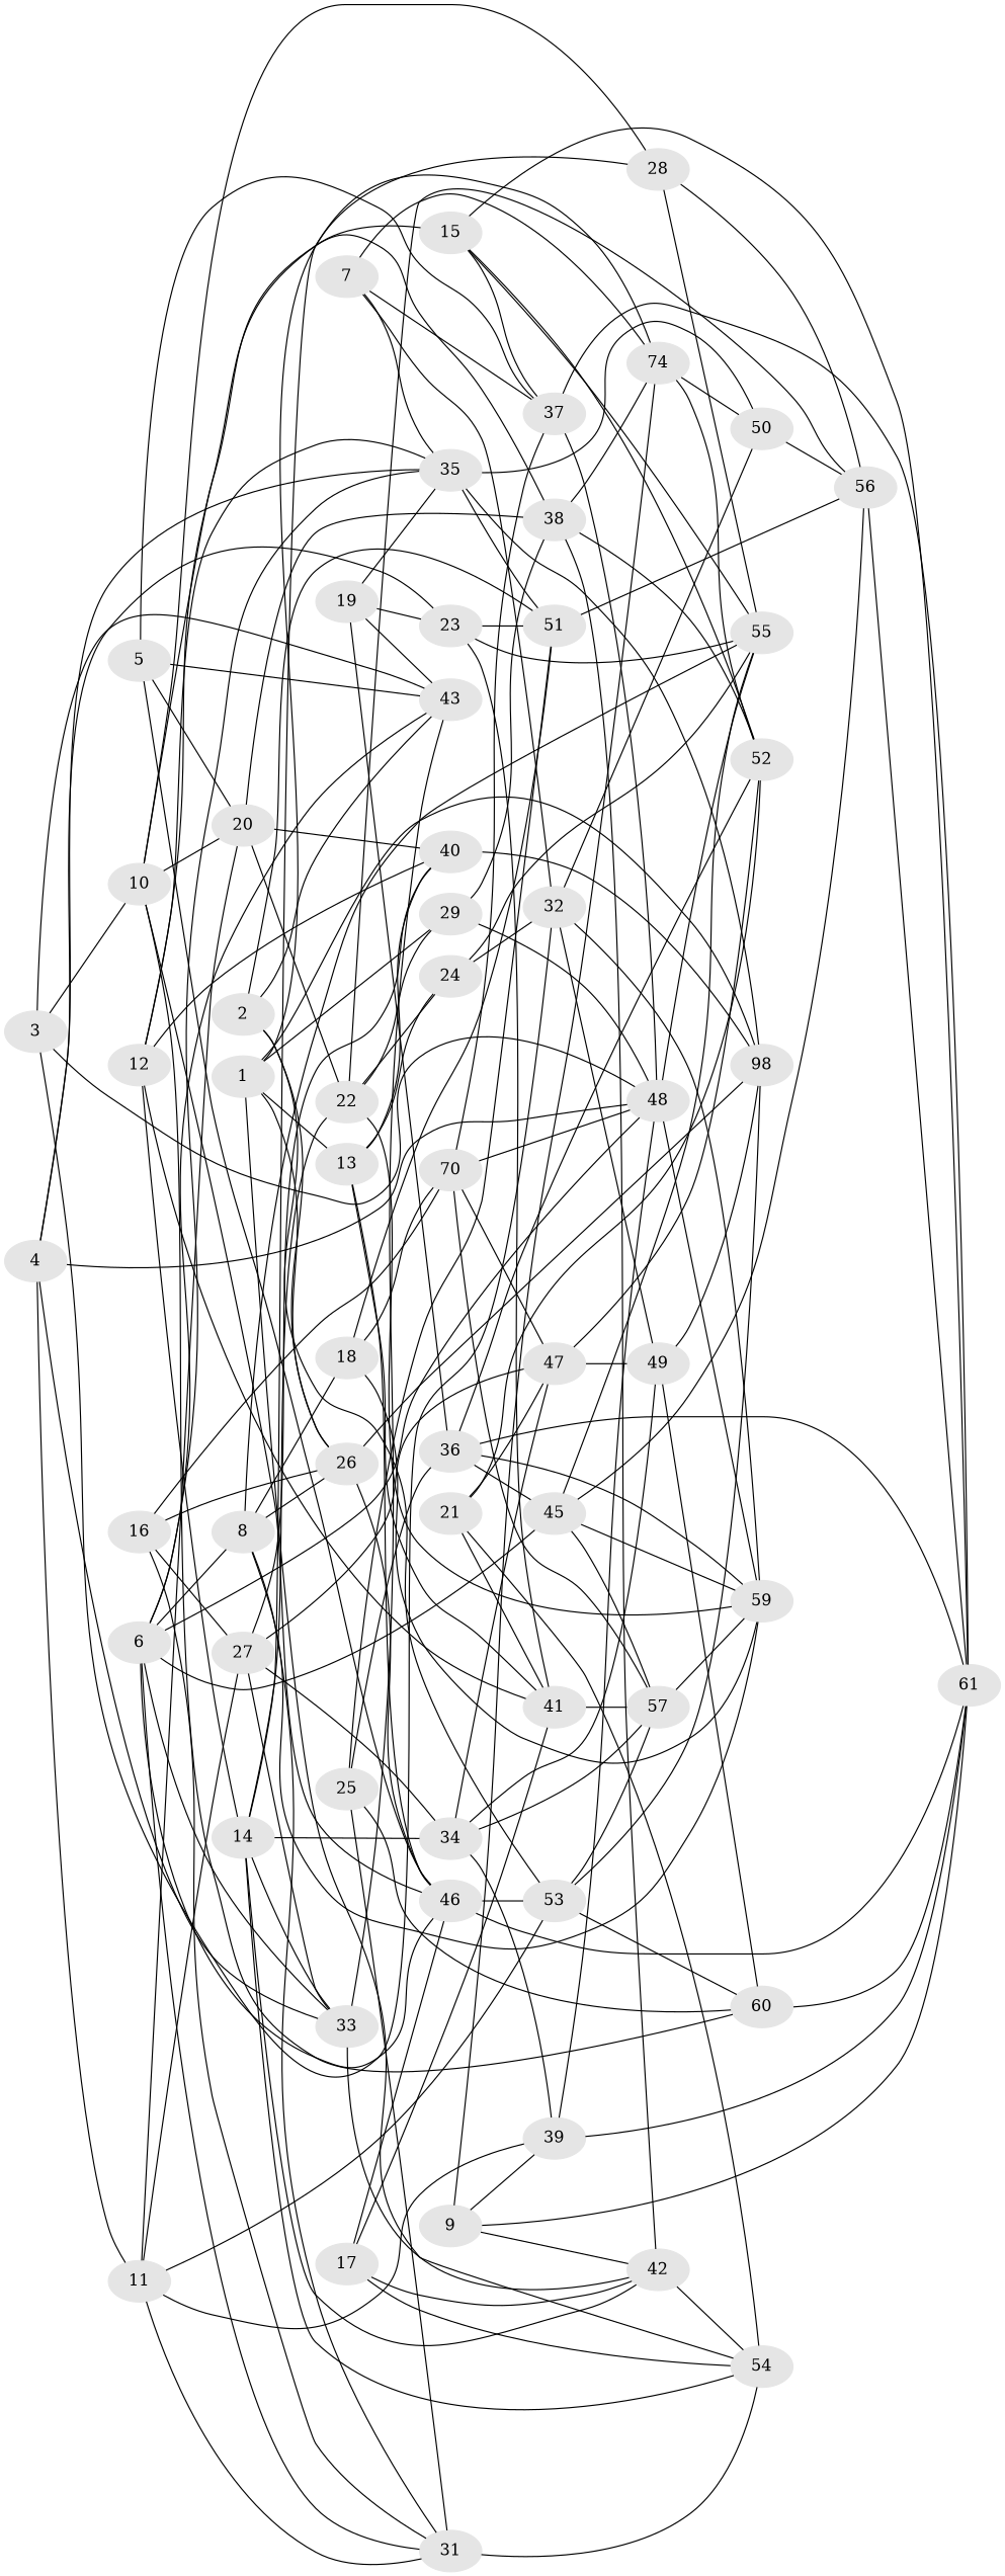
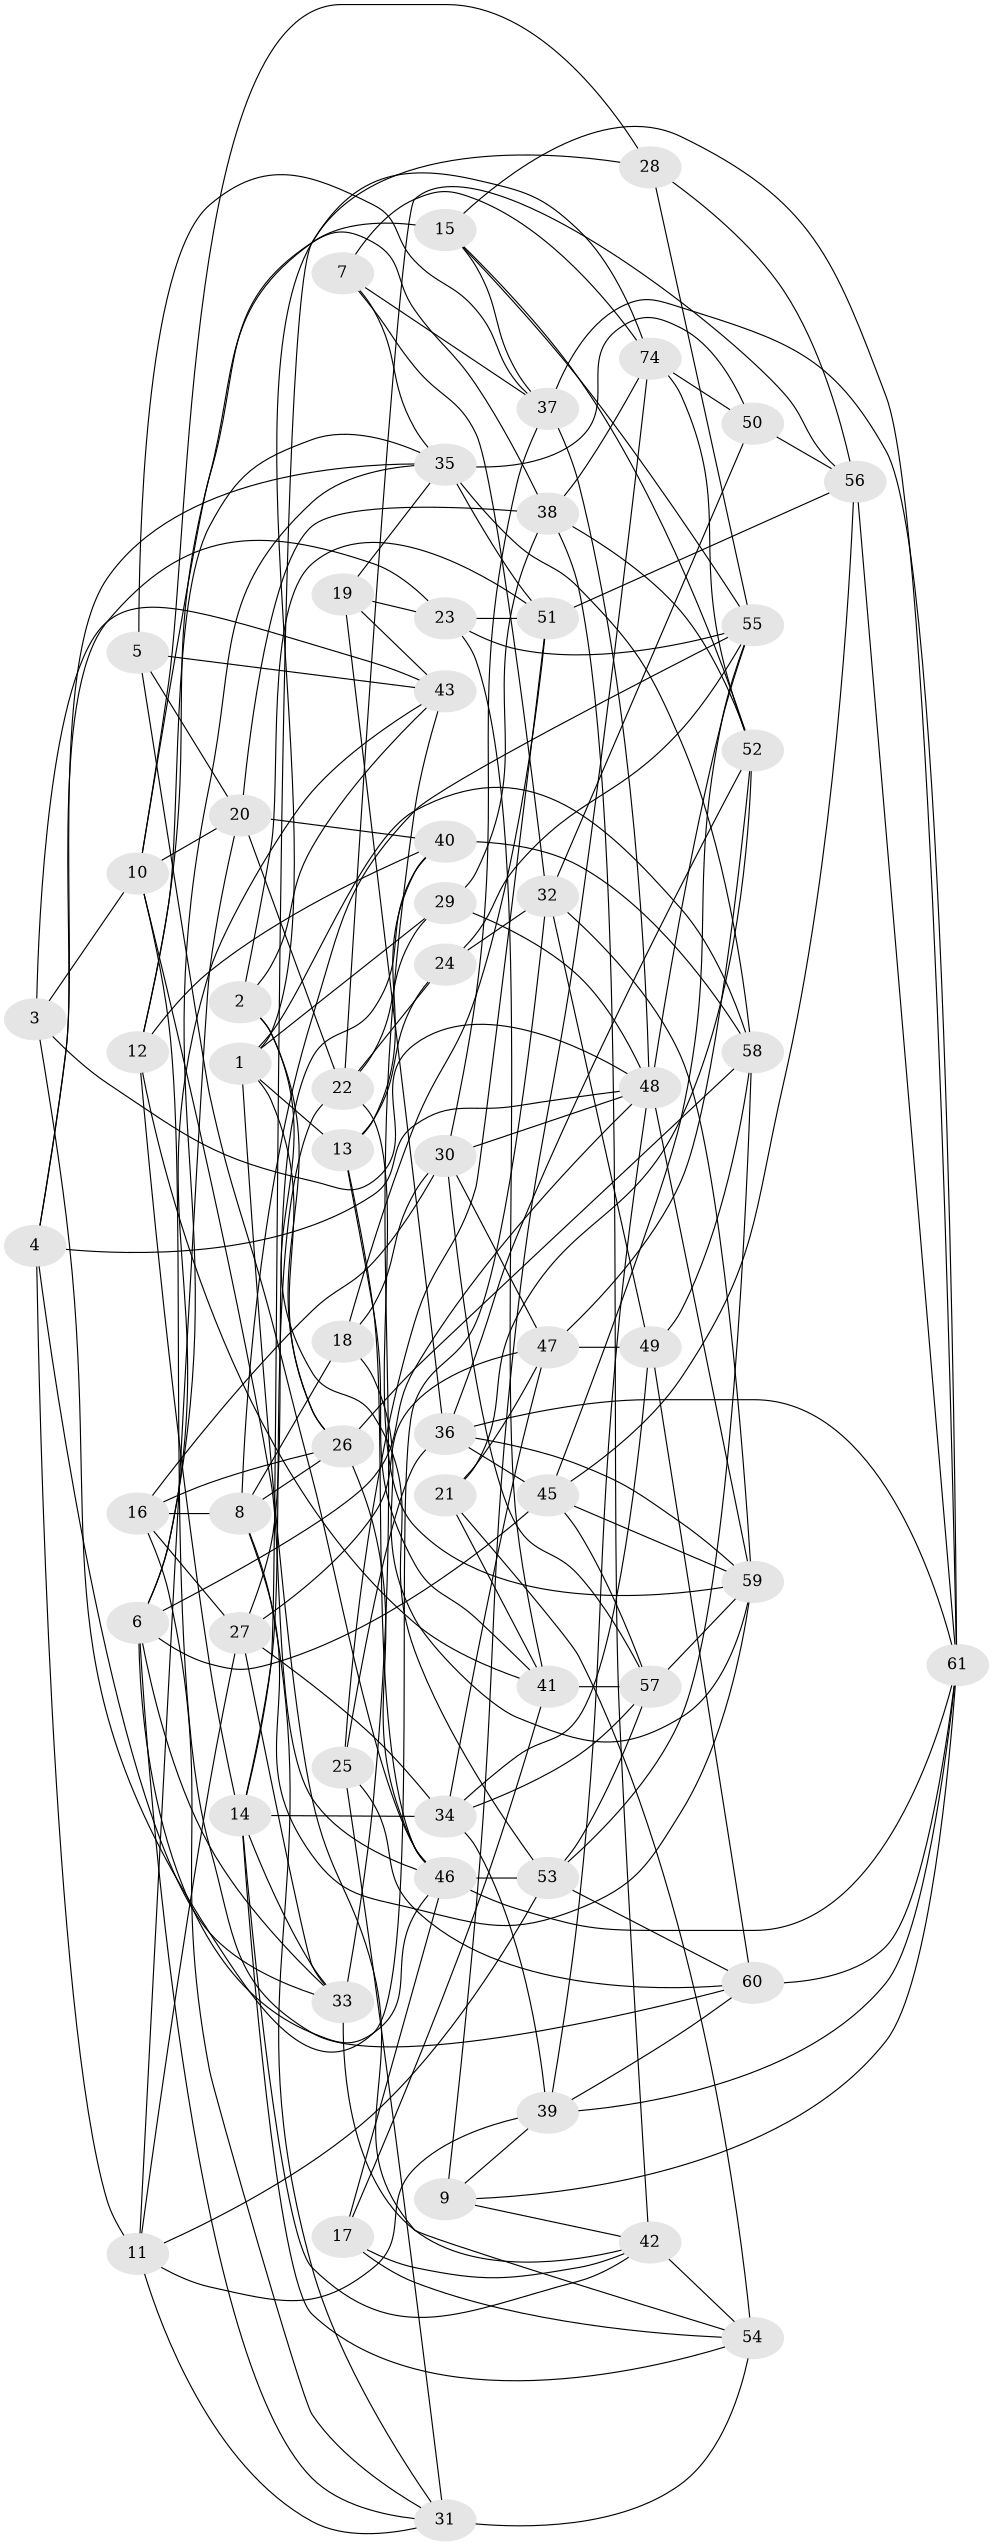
  graph {
    rankdir=LR
    node [color=gray90 style=filled]
    edge [weight=1.0]
    1
    13
    26
    29
    n5 [label=74]
    54
-   58 [label=98]
+   58
    46
    40
    41
    24
    48
    38
    52
    50
    2
    43
    51
    53
    56
    60
    57
    3
    10
    32
    20
    28
    49
    59
    55
    4
    11
    23
    33
    35
    31
    39
    27
    42
    5
    37
    22
    61
    6
    8
    45
    18
    7
-   30 [label=70]
+   30
    9
    34
    47
    12
    14
    15
    16
    17
    19
    36
    21
    25
    1 -- 13
    1 -- 26
    1 -- 29
    1 -- n5
    1 -- 54
    1 -- 58
    13 -- 46
    13 -- 40 [weight=2.0]
    13 -- 41
    13 -- 24
    26 -- 58
    26 -- 46
    29 -- 48
    29 -- 38
    n5 -- 52
    n5 -- 50
    46 -- 53
    46 -- 61
    40 -- 58
    41 -- 57
    24 -- 32
    24 -- 55
    48 -- 59
    48 -- 55
    38 -- n5
    38 -- 52
    38 -- 42
    50 -- 56
    2 -- 26
    2 -- 43
    2 -- 51
    2 -- 53
    51 -- 56
    53 -- 58
    53 -- 60
    53 -- 57
    56 -- 61
    60 -- 61
    57 -- 59
    3 -- 48
    3 -- 43
    3 -- 10
    3 -- 32
    10 -- 46
    10 -- 38
    10 -- 60
    10 -- 20
    10 -- 28
    32 -- 50
    32 -- 49
    32 -- 59
    20 -- 40
    20 -- 38
    20 -- 22
    28 -- 56
    28 -- 55
    49 -- 58
    49 -- 60
    4 -- 48
    4 -- 11
    4 -- 23
    4 -- 33
    4 -- 35
    11 -- 53
    11 -- 20
    11 -- 31
    11 -- 39
    11 -- 27
    23 -- 41
    23 -- 51
    23 -- 55
    33 -- 43
    33 -- 42
    35 -- 58
    35 -- 50
    35 -- 51
    31 -- 54
    39 -- 48
+   39 -- 60
    39 -- 61
    27 -- 40
    27 -- 33
    27 -- 34
    27 -- 47
    42 -- 54
    5 -- 46
    5 -- 43
    5 -- 20
    5 -- 37
    37 -- 48
    37 -- 61
    22 -- 29
    22 -- 24
    22 -- 56
    22 -- 59
    6 -- 46
    6 -- 48
    6 -- 43
    6 -- 33
    6 -- 35
    6 -- 31
-   6 -- 8
+   16 -- 8
    6 -- 45
    8 -- 26
    8 -- 59
    8 -- 55
    8 -- 31
    8 -- 18
    45 -- 56
    45 -- 57
    45 -- 59
    45 -- 55
    18 -- 51
    18 -- 59
    18 -- 30
    7 -- n5
    7 -- 32
    7 -- 35
    7 -- 37
    30 -- 48
    30 -- 57
    30 -- 37
    30 -- 47
    9 -- n5
    9 -- 39
    9 -- 42
    9 -- 61
    34 -- 57
    34 -- 49
    34 -- 39
    34 -- 47
    47 -- 52
    47 -- 49
    12 -- 40
    12 -- 41
    12 -- 35
    12 -- 14 [weight=2.0]
    12 -- 15
    14 -- 54
    14 -- 28
    14 -- 33
    14 -- 42
    14 -- 22
    14 -- 34
    15 -- 52
    15 -- 55 [weight=2.0]
    15 -- 37
    15 -- 61
    16 -- 26
    16 -- 31
    16 -- 27
    16 -- 30
    17 -- 54
    17 -- 46
    17 -- 41
    17 -- 42
    19 -- 43
    19 -- 23
    19 -- 35
    19 -- 36
    36 -- 52
    36 -- 59
    36 -- 61
    36 -- 45
    21 -- 54
    21 -- 41
    21 -- 52
    21 -- 47
    25 -- 51
    25 -- 60
    25 -- 31
    25 -- 36
  }
